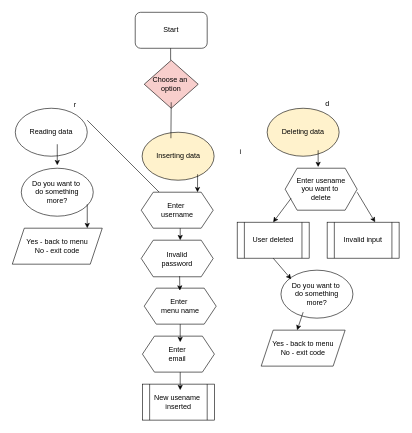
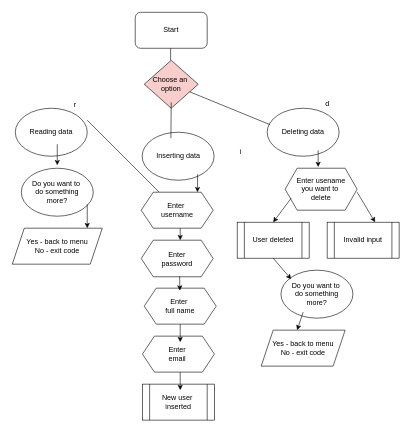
  <mxCell id="0" />
  <mxCell id="1" parent="0" />
  <mxCell id="2" value="Start" style="rounded=1;whiteSpace=wrap;html=1;" vertex="1" parent="1"><mxGeometry x="225" width="120" height="60" as="geometry" y="20" /></mxCell>
  <mxCell id="3" value="Choose an&amp;nbsp;&lt;br&gt;option" style="rhombus;whiteSpace=wrap;html=1;fillColor=#f8cecc;" vertex="1" parent="1"><mxGeometry x="240" y="100" width="90" height="80" as="geometry" /></mxCell>
  <mxCell id="4" value="Reading data" style="ellipse;whiteSpace=wrap;html=1;" vertex="1" parent="1"><mxGeometry x="25" y="180" width="120" height="80" as="geometry" /></mxCell>
- <mxCell id="5" value="Inserting data" style="ellipse;whiteSpace=wrap;html=1;fillColor=#fff2cc;" vertex="1" parent="1"><mxGeometry x="236.5" y="220" width="120" height="80" as="geometry" /></mxCell>
- <mxCell id="6" value="Deleting data" style="ellipse;whiteSpace=wrap;html=1;fillColor=#fff2cc;" vertex="1" parent="1"><mxGeometry x="445" y="180" width="120" height="80" as="geometry" /></mxCell>
+ <mxCell id="5" value="Inserting data" style="ellipse;whiteSpace=wrap;html=1;" vertex="1" parent="1"><mxGeometry x="236.5" y="220" width="120" height="80" as="geometry" /></mxCell>
+ <mxCell id="6" value="Deleting data" style="ellipse;whiteSpace=wrap;html=1;" vertex="1" parent="1"><mxGeometry x="445" y="180" width="120" height="80" as="geometry" /></mxCell>
  <mxCell id="7" value="" style="endArrow=none;html=1;rounded=0;exitX=1;exitY=0.25;exitDx=0;exitDy=0;exitPerimeter=0;" edge="1" parent="1" source="4" target="13"><mxGeometry width="50" height="50" relative="1" as="geometry"><mxPoint x="165" y="190" as="sourcePoint" /><mxPoint x="235" y="150" as="targetPoint" /></mxGeometry></mxCell>
+ <mxCell id="8" value="" style="endArrow=none;html=1;rounded=0;entryX=0.04;entryY=0.342;entryDx=0;entryDy=0;entryPerimeter=0;" edge="1" parent="1" source="3" target="6"><mxGeometry width="50" height="50" relative="1" as="geometry"><mxPoint x="345" y="150" as="sourcePoint" /><mxPoint x="425" y="150" as="targetPoint" /></mxGeometry></mxCell>
  <mxCell id="9" value="" style="endArrow=none;html=1;rounded=0;" edge="1" parent="1"><mxGeometry width="50" height="50" relative="1" as="geometry"><mxPoint x="284.5" y="230" as="sourcePoint" /><mxPoint x="285" y="170" as="targetPoint" /></mxGeometry></mxCell>
  <mxCell id="10" value="r" style="text;html=1;strokeColor=none;fillColor=none;align=center;verticalAlign=middle;whiteSpace=wrap;rounded=0;" vertex="1" parent="1"><mxGeometry x="95" y="160" width="60" height="30" as="geometry" /></mxCell>
  <mxCell id="11" value="i" style="text;html=1;align=center;verticalAlign=middle;resizable=0;points=[];autosize=1;strokeColor=none;fillColor=none;" vertex="1" parent="1"><mxGeometry x="385" y="238" width="30" height="30" as="geometry" /></mxCell>
  <mxCell id="12" value="d" style="text;html=1;align=center;verticalAlign=middle;resizable=0;points=[];autosize=1;strokeColor=none;fillColor=none;" vertex="1" parent="1"><mxGeometry x="530" y="158" width="30" height="30" as="geometry" /></mxCell>
  <mxCell id="13" value="Enter&amp;nbsp;&lt;br&gt;username" style="shape=hexagon;perimeter=hexagonPerimeter2;whiteSpace=wrap;html=1;fixedSize=1;" vertex="1" parent="1"><mxGeometry x="235" y="320" width="120" height="60" as="geometry" /></mxCell>
- <mxCell id="14" value="Invalid&lt;br&gt;password" style="shape=hexagon;perimeter=hexagonPerimeter2;whiteSpace=wrap;html=1;fixedSize=1;" vertex="1" parent="1"><mxGeometry x="235" y="400" width="120" height="61" as="geometry" /></mxCell>
- <mxCell id="15" value="Enter&amp;nbsp;&lt;br&gt;menu name" style="shape=hexagon;perimeter=hexagonPerimeter2;whiteSpace=wrap;html=1;fixedSize=1;" vertex="1" parent="1"><mxGeometry x="240" y="480" width="120" height="60" as="geometry" /></mxCell>
+ <mxCell id="14" value="Enter&lt;br&gt;password" style="shape=hexagon;perimeter=hexagonPerimeter2;whiteSpace=wrap;html=1;fixedSize=1;" vertex="1" parent="1"><mxGeometry x="235" y="400" width="120" height="61" as="geometry" /></mxCell>
+ <mxCell id="15" value="Enter&amp;nbsp;&lt;br&gt;full name" style="shape=hexagon;perimeter=hexagonPerimeter2;whiteSpace=wrap;html=1;fixedSize=1;" vertex="1" parent="1"><mxGeometry x="240" y="480" width="120" height="60" as="geometry" /></mxCell>
  <mxCell id="16" value="Enter&amp;nbsp;&lt;br&gt;email&amp;nbsp;" style="shape=hexagon;perimeter=hexagonPerimeter2;whiteSpace=wrap;html=1;fixedSize=1;" vertex="1" parent="1"><mxGeometry x="237" y="560" width="120" height="60" as="geometry" /></mxCell>
- <mxCell id="17" value="New usename&amp;nbsp;&lt;br&gt;inserted" style="shape=process;whiteSpace=wrap;html=1;backgroundOutline=1;" vertex="1" parent="1"><mxGeometry x="237" y="640" width="120" height="60" as="geometry" /></mxCell>
+ <mxCell id="17" value="New user&amp;nbsp;&lt;br&gt;inserted" style="shape=process;whiteSpace=wrap;html=1;backgroundOutline=1;" vertex="1" parent="1"><mxGeometry x="237" y="640" width="120" height="60" as="geometry" /></mxCell>
  <mxCell id="18" value="User deleted" style="shape=process;whiteSpace=wrap;html=1;backgroundOutline=1;" vertex="1" parent="1"><mxGeometry x="395" y="370" width="120" height="60" as="geometry" /></mxCell>
  <mxCell id="19" value="Enter usename&lt;br&gt;you want to&amp;nbsp;&lt;br&gt;delete" style="shape=hexagon;perimeter=hexagonPerimeter2;whiteSpace=wrap;html=1;fixedSize=1;" vertex="1" parent="1"><mxGeometry x="475" y="280" width="120" height="70" as="geometry" /></mxCell>
  <mxCell id="20" value="Do you want to&amp;nbsp;&lt;br&gt;do something&lt;br&gt;more?" style="ellipse;whiteSpace=wrap;html=1;" vertex="1" parent="1"><mxGeometry x="468" y="450" width="120" height="80" as="geometry" /></mxCell>
  <mxCell id="21" value="Yes - back to menu&lt;br&gt;No - exit code" style="shape=parallelogram;perimeter=parallelogramPerimeter;whiteSpace=wrap;html=1;fixedSize=1;" vertex="1" parent="1"><mxGeometry x="435" y="550" width="140" height="60" as="geometry" /></mxCell>
  <mxCell id="22" value="Invalid input" style="shape=process;whiteSpace=wrap;html=1;backgroundOutline=1;" vertex="1" parent="1"><mxGeometry x="545" y="370" width="120" height="60" as="geometry" /></mxCell>
  <mxCell id="23" value="Do you want to&amp;nbsp;&lt;br&gt;do something&lt;br&gt;more?" style="ellipse;whiteSpace=wrap;html=1;" vertex="1" parent="1"><mxGeometry x="35" y="280" width="120" height="80" as="geometry" /></mxCell>
  <mxCell id="24" value="Yes - back to menu&lt;br&gt;No - exit code" style="shape=parallelogram;perimeter=parallelogramPerimeter;whiteSpace=wrap;html=1;fixedSize=1;" vertex="1" parent="1"><mxGeometry x="20" y="380" width="150" height="60" as="geometry" /></mxCell>
  <mxCell id="25" value="" style="endArrow=classic;html=1;rounded=0;" edge="1" parent="1"><mxGeometry width="50" height="50" relative="1" as="geometry"><mxPoint x="95" y="240" as="sourcePoint" /><mxPoint x="95" y="275" as="targetPoint" /><Array as="points" /></mxGeometry></mxCell>
  <mxCell id="26" value="" style="endArrow=classic;html=1;rounded=0;" edge="1" parent="1"><mxGeometry width="50" height="50" relative="1" as="geometry"><mxPoint x="145" y="340" as="sourcePoint" /><mxPoint x="145" y="380" as="targetPoint" /></mxGeometry></mxCell>
  <mxCell id="27" value="" style="endArrow=classic;html=1;rounded=0;" edge="1" parent="1"><mxGeometry width="50" height="50" relative="1" as="geometry"><mxPoint x="329" y="290" as="sourcePoint" /><mxPoint x="328.82" y="320" as="targetPoint" /></mxGeometry></mxCell>
  <mxCell id="28" value="" style="endArrow=classic;html=1;rounded=0;" edge="1" parent="1"><mxGeometry width="50" height="50" relative="1" as="geometry"><mxPoint x="300" y="380" as="sourcePoint" /><mxPoint x="300" y="400" as="targetPoint" /></mxGeometry></mxCell>
  <mxCell id="29" value="" style="endArrow=classic;html=1;rounded=0;" edge="1" parent="1"><mxGeometry width="50" height="50" relative="1" as="geometry"><mxPoint x="299" y="460" as="sourcePoint" /><mxPoint x="299.41" y="484" as="targetPoint" /></mxGeometry></mxCell>
  <mxCell id="30" value="" style="endArrow=classic;html=1;rounded=0;" edge="1" parent="1"><mxGeometry width="50" height="50" relative="1" as="geometry"><mxPoint x="530" y="250" as="sourcePoint" /><mxPoint x="530" y="278" as="targetPoint" /></mxGeometry></mxCell>
  <mxCell id="31" value="" style="endArrow=classic;html=1;rounded=0;" edge="1" parent="1"><mxGeometry width="50" height="50" relative="1" as="geometry"><mxPoint x="300" y="540" as="sourcePoint" /><mxPoint x="300" y="570" as="targetPoint" /></mxGeometry></mxCell>
  <mxCell id="32" value="" style="endArrow=classic;html=1;rounded=0;" edge="1" parent="1"><mxGeometry width="50" height="50" relative="1" as="geometry"><mxPoint x="300" y="620" as="sourcePoint" /><mxPoint x="300" y="650" as="targetPoint" /></mxGeometry></mxCell>
  <mxCell id="33" value="" style="endArrow=classic;html=1;rounded=0;" edge="1" parent="1"><mxGeometry width="50" height="50" relative="1" as="geometry"><mxPoint x="485" y="330" as="sourcePoint" /><mxPoint x="455" y="370" as="targetPoint" /></mxGeometry></mxCell>
  <mxCell id="34" value="" style="endArrow=classic;html=1;rounded=0;" edge="1" parent="1"><mxGeometry width="50" height="50" relative="1" as="geometry"><mxPoint x="595" y="320" as="sourcePoint" /><mxPoint x="625" y="370" as="targetPoint" /></mxGeometry></mxCell>
  <mxCell id="35" value="" style="endArrow=classic;html=1;rounded=0;" edge="1" parent="1"><mxGeometry width="50" height="50" relative="1" as="geometry"><mxPoint x="455" y="430" as="sourcePoint" /><mxPoint x="485" y="465" as="targetPoint" /></mxGeometry></mxCell>
  <mxCell id="36" value="" style="endArrow=classic;html=1;rounded=0;" edge="1" parent="1"><mxGeometry width="50" height="50" relative="1" as="geometry"><mxPoint x="505" y="520" as="sourcePoint" /><mxPoint x="495" y="550" as="targetPoint" /></mxGeometry></mxCell>
  <mxCell id="37" value="" style="endArrow=none;html=1;rounded=0;" edge="1" parent="1"><mxGeometry width="50" height="50" relative="1" as="geometry"><mxPoint x="284" y="100" as="sourcePoint" /><mxPoint x="284" y="80" as="targetPoint" /></mxGeometry></mxCell>
